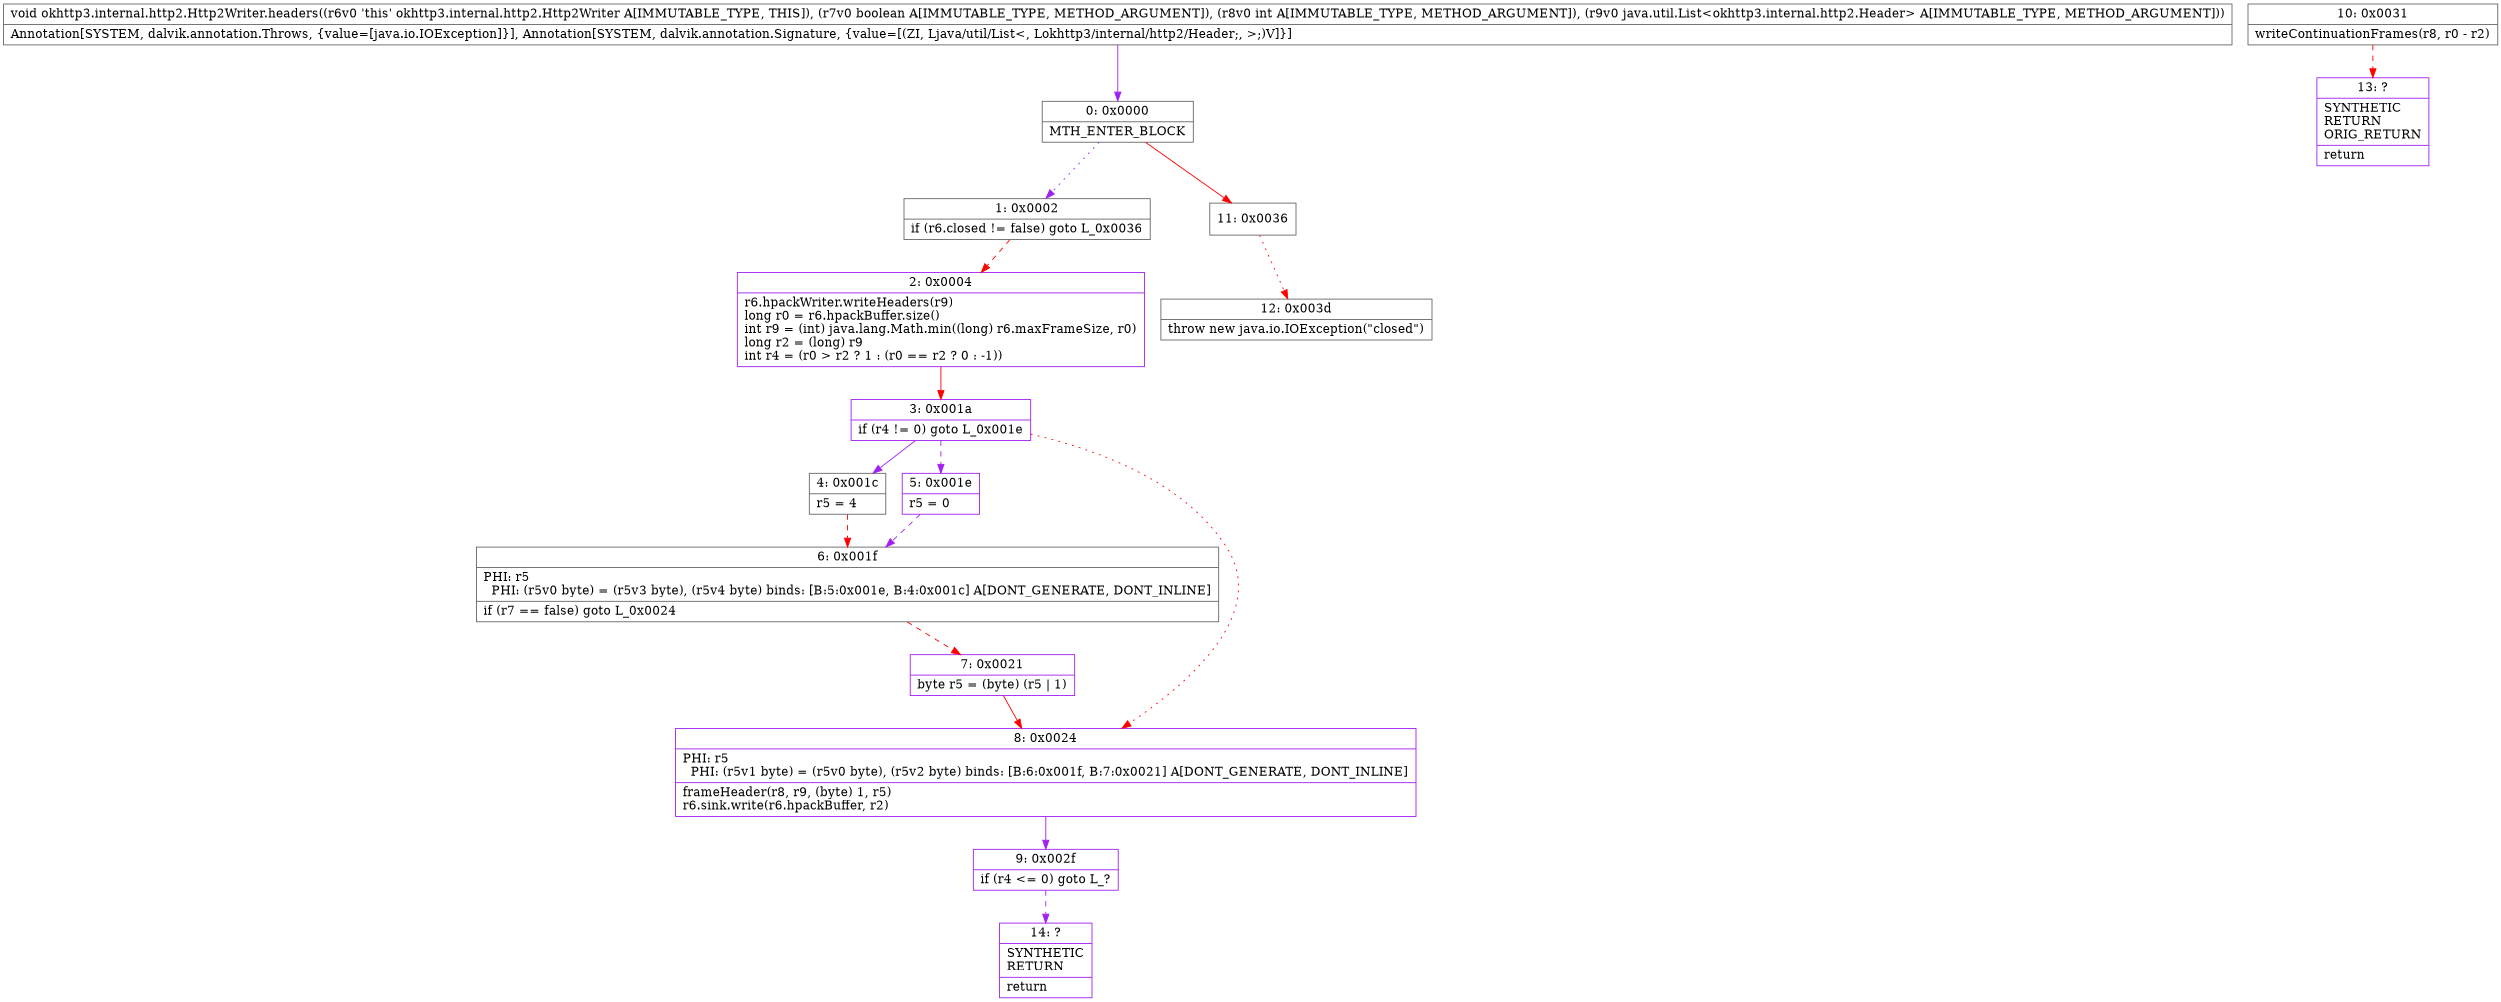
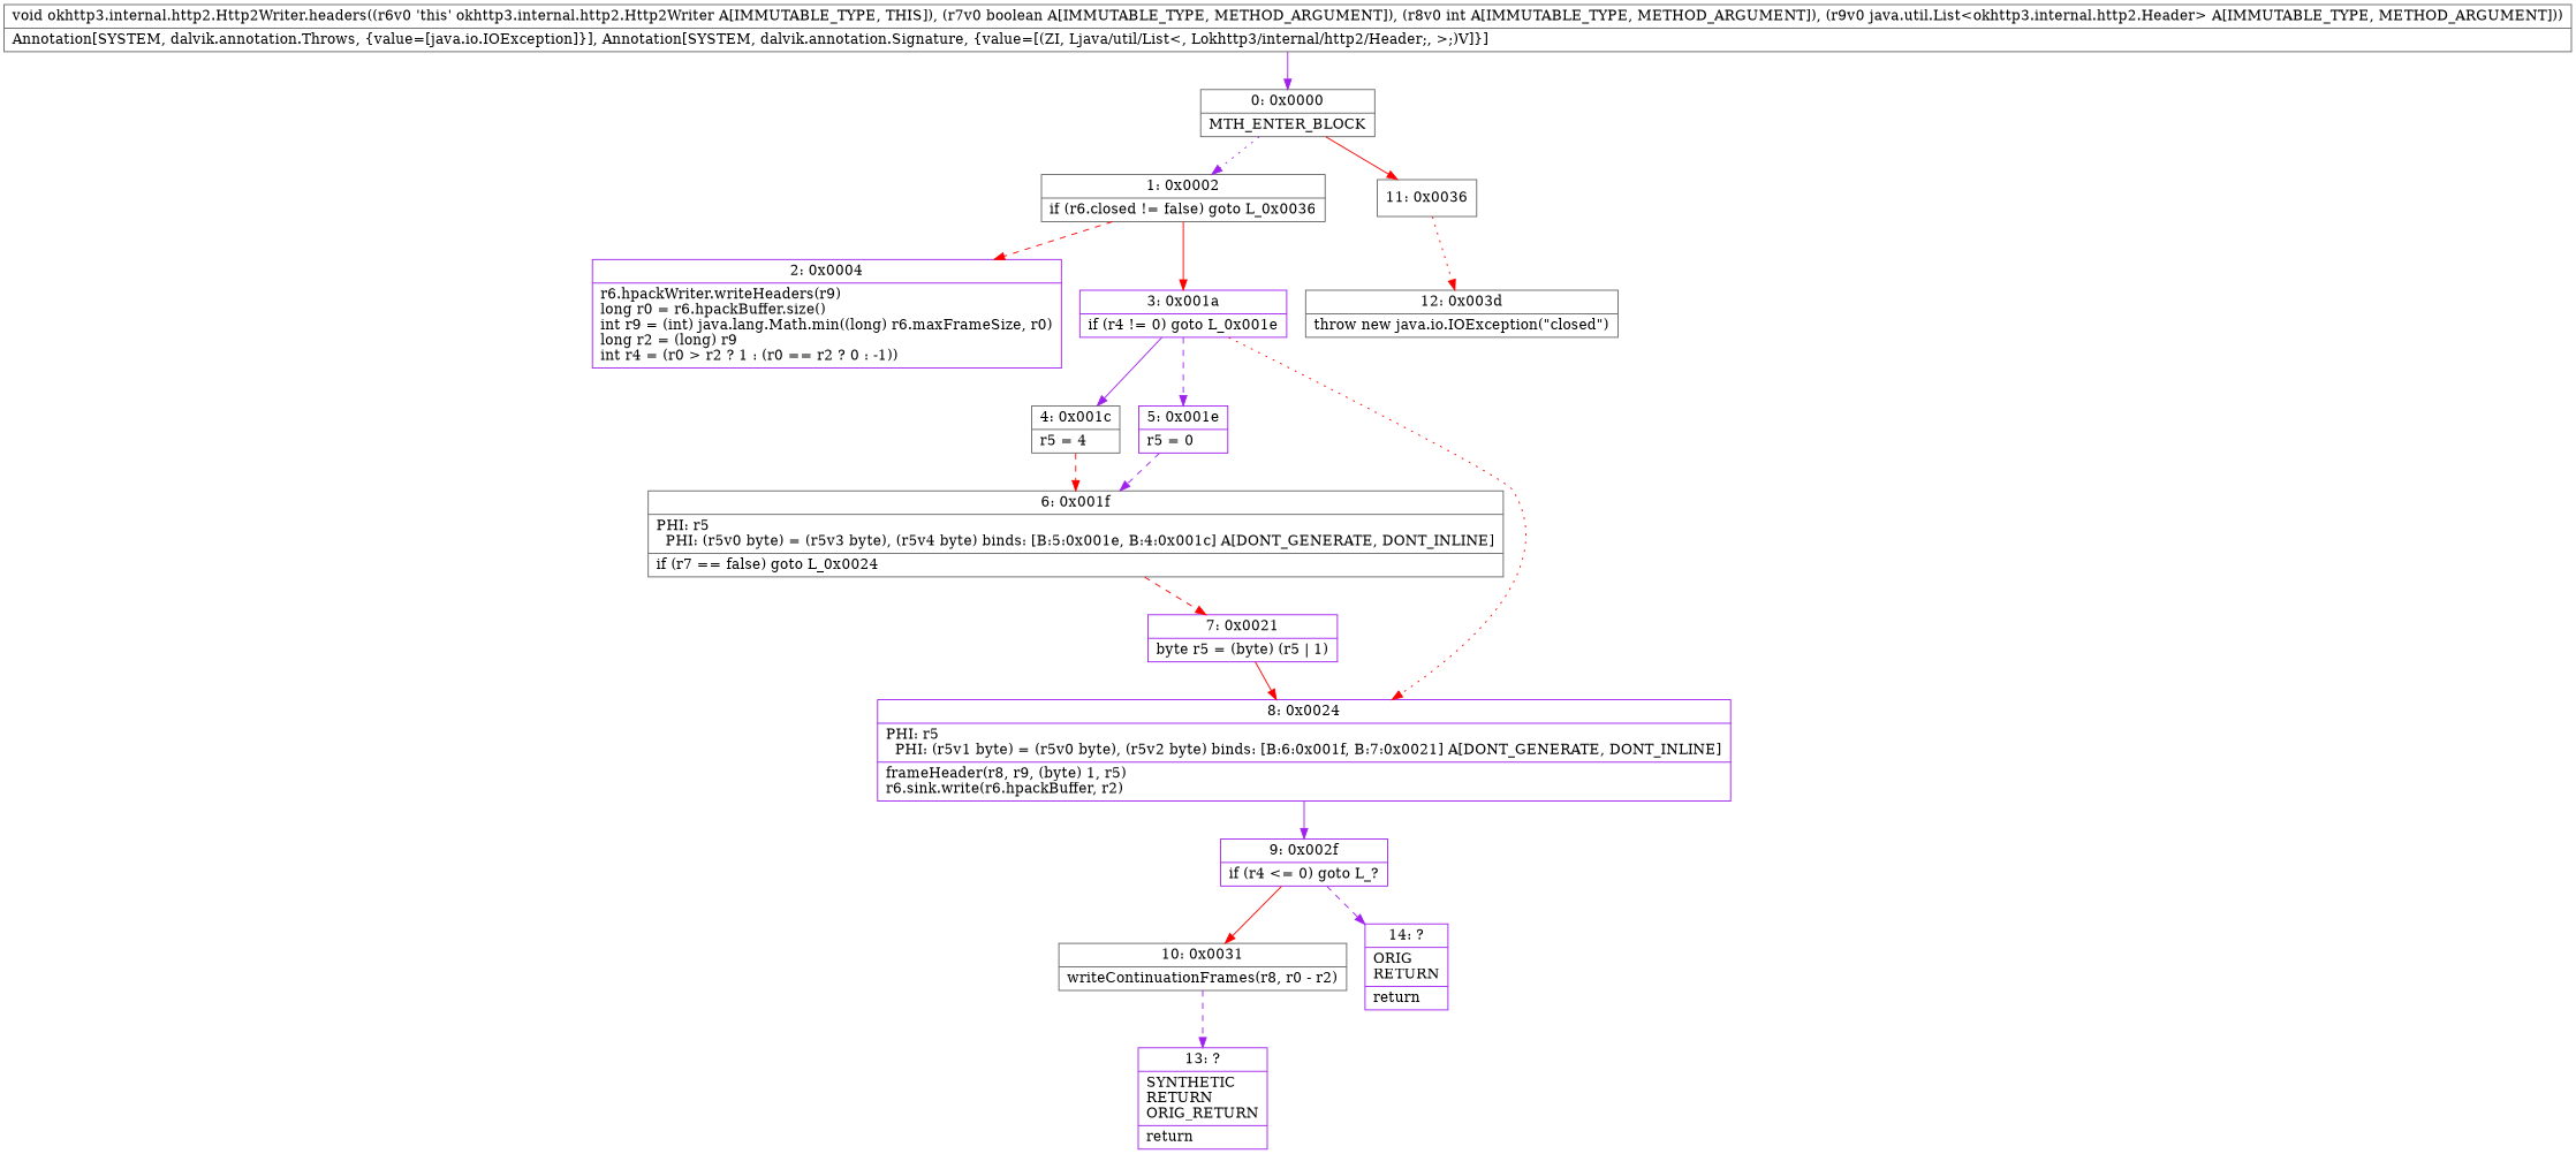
  digraph {
    node [color=gray40 shape=record]
    edge [color=red style=solid]
    n1 [label="{0\:\ 0x0000|MTH_ENTER_BLOCK\l}"]
    n2 [label="{1\:\ 0x0002|if (r6.closed != false) goto L_0x0036\l}"]
    n3 [label="{11\:\ 0x0036}"]
    n4 [color=purple label="{2\:\ 0x0004|r6.hpackWriter.writeHeaders(r9)\llong r0 = r6.hpackBuffer.size()\lint r9 = (int) java.lang.Math.min((long) r6.maxFrameSize, r0)\llong r2 = (long) r9\lint r4 = (r0 \> r2 ? 1 : (r0 == r2 ? 0 : \-1))\l}"]
    n5 [color=purple label="{3\:\ 0x001a|if (r4 != 0) goto L_0x001e\l}"]
    n6 [label="{12\:\ 0x003d|throw new java.io.IOException(\"closed\")\l}"]
    n7 [label="{4\:\ 0x001c|r5 = 4\l}"]
    n8 [color=purple label="{5\:\ 0x001e|r5 = 0\l}"]
    n9 [color=purple label="{8\:\ 0x0024|PHI: r5 \l  PHI: (r5v1 byte) = (r5v0 byte), (r5v2 byte) binds: [B:6:0x001f, B:7:0x0021] A[DONT_GENERATE, DONT_INLINE]\l|frameHeader(r8, r9, (byte) 1, r5)\lr6.sink.write(r6.hpackBuffer, r2)\l}"]
    n10 [label="{6\:\ 0x001f|PHI: r5 \l  PHI: (r5v0 byte) = (r5v3 byte), (r5v4 byte) binds: [B:5:0x001e, B:4:0x001c] A[DONT_GENERATE, DONT_INLINE]\l|if (r7 == false) goto L_0x0024\l}"]
    n11 [color=purple label="{7\:\ 0x0021|byte r5 = (byte) (r5 \| 1)\l}"]
    n12 [color=purple label="{9\:\ 0x002f|if (r4 \<= 0) goto L_?\l}"]
    n13 [label="{10\:\ 0x0031|writeContinuationFrames(r8, r0 \- r2)\l}"]
-   n14 [color=purple label="{14\:\ ?|SYNTHETIC\lRETURN\l|return\l}"]
+   n14 [color=purple label="{14\:\ ?|ORIG\lRETURN\l|return\l}"]
    n15 [color=purple label="{13\:\ ?|SYNTHETIC\lRETURN\lORIG_RETURN\l|return\l}"]
    n16 [label="{void okhttp3.internal.http2.Http2Writer.headers((r6v0 'this' okhttp3.internal.http2.Http2Writer A[IMMUTABLE_TYPE, THIS]), (r7v0 boolean A[IMMUTABLE_TYPE, METHOD_ARGUMENT]), (r8v0 int A[IMMUTABLE_TYPE, METHOD_ARGUMENT]), (r9v0 java.util.List\<okhttp3.internal.http2.Header\> A[IMMUTABLE_TYPE, METHOD_ARGUMENT]))  | Annotation[SYSTEM, dalvik.annotation.Throws, \{value=[java.io.IOException]\}], Annotation[SYSTEM, dalvik.annotation.Signature, \{value=[(ZI, Ljava\/util\/List\<, Lokhttp3\/internal\/http2\/Header;, \>;)V]\}]\l}"]
    n1 -> n2 [color=purple style=dotted]
    n1 -> n3
    n2 -> n4 [style=dashed]
    n3 -> n6 [style=dotted]
-   n4 -> n5
+   n2 -> n5
    n5 -> n7 [color=purple]
    n5 -> n8 [color=purple style=dashed]
    n5 -> n9 [style=dotted]
    n7 -> n10 [style=dashed]
    n8 -> n10 [color=purple style=dashed]
    n9 -> n12 [color=purple]
    n10 -> n11 [style=dashed]
    n11 -> n9
+   n12 -> n13
    n12 -> n14 [color=purple style=dashed]
-   n13 -> n15 [style=dashed]
+   n13 -> n15 [color=purple style=dashed]
    n16 -> n1 [color=purple]
  }
